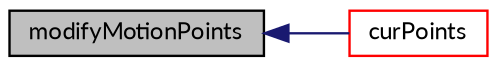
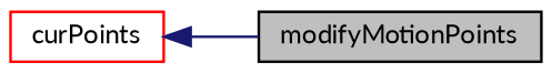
  digraph {
    rankdir=LR
    fontname=Lato
    node [fontname=Lato fontsize=10 shape=record]
    n1 [color=black fillcolor=grey75 fontcolor=black height=0.2 label=modifyMotionPoints style=filled width=0.4]
    n2 [color=red height=0.2 label=curPoints width=0.4]
-   n1 -> n2 [color=midnightblue dir=back fontname=Lato fontsize=10 labelfontname=FreeSans labelfontsize=10 style=solid]
+   n2 -> n1 [color=midnightblue dir=back fontname=Lato fontsize=10 labelfontname=FreeSans labelfontsize=10 style=solid]
  }
